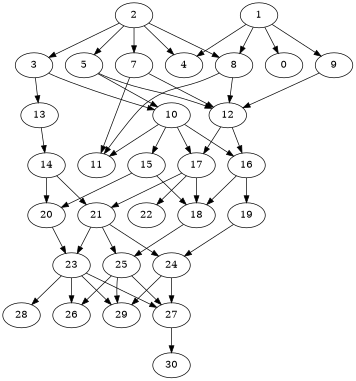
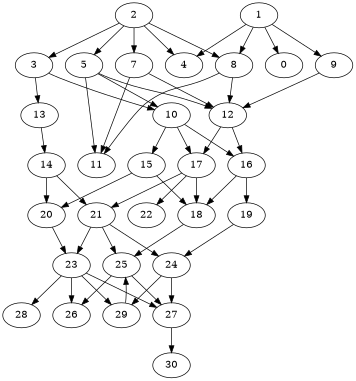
  digraph {
    node [alpha=0.05]
    1 [alpha=0.12 expect_size=31014912]
    4 [alpha=0.08 expect_size=5738496]
    n3 [alpha=0.15 expect_size=35428352 label=0]
    8 [expect_size=25889792]
    9 [alpha=0.13 expect_size=25821184]
    11 [alpha=0.20 expect_size=47906816]
    12 [alpha=0.00 expect_size=29708288]
    16 [alpha=0.20 expect_size=41698304]
    17 [alpha=0.16 expect_size=29318144]
    2 [alpha=0.09 expect_size=16050176]
    3 [alpha=0.19 expect_size=31433728]
    5 [alpha=0.10 expect_size=9280512]
    7 [alpha=0.04 expect_size=12963840]
    10 [alpha=0.03 expect_size=10470400]
    13 [alpha=0.02 expect_size=49810432]
    15 [expect_size=18886656]
    14 [alpha=0.10 expect_size=47568896]
    20 [alpha=0.19 expect_size=33029120]
    18 [alpha=0.04 expect_size=39323648]
    19 [alpha=0.19 expect_size=50162688]
    22 [expect_size=38593536]
    21 [alpha=0.09 expect_size=39326720]
    23 [alpha=0.11 expect_size=38957056]
    25 [alpha=0.06 expect_size=18907136]
    24 [alpha=0.18 expect_size=42896384]
    26 [alpha=0.07 expect_size=31036416]
    27 [alpha=0.11 expect_size=30663680]
    29 [alpha=0.06 expect_size=30296064]
    28 [alpha=0.04 expect_size=21166080]
    30 [alpha=0.10 expect_size=28053504]
    1 -> 4
    1 -> n3
    1 -> 8
    1 -> 9
    8 -> 11
    8 -> 12
    9 -> 12
    12 -> 16
    12 -> 17
    16 -> 18
    16 -> 19
    17 -> 18
    17 -> 22
    17 -> 21
    2 -> 4
    2 -> 8
    2 -> 3
    2 -> 5
    2 -> 7
    3 -> 10
    3 -> 13
-   10 -> 11
+   5 -> 11
    5 -> 12
    5 -> 10
    7 -> 11
    7 -> 12
    10 -> 16
    10 -> 17
    10 -> 15
    13 -> 14
    15 -> 20
    15 -> 18
    14 -> 20
    14 -> 21
    20 -> 23
    18 -> 25
    19 -> 24
    21 -> 23
    21 -> 25
    21 -> 24
    23 -> 26
    23 -> 27
    23 -> 29
    23 -> 28
    25 -> 26
    25 -> 27
-   25 -> 29
+   29 -> 25
    24 -> 27
    24 -> 29
    27 -> 30
  }
